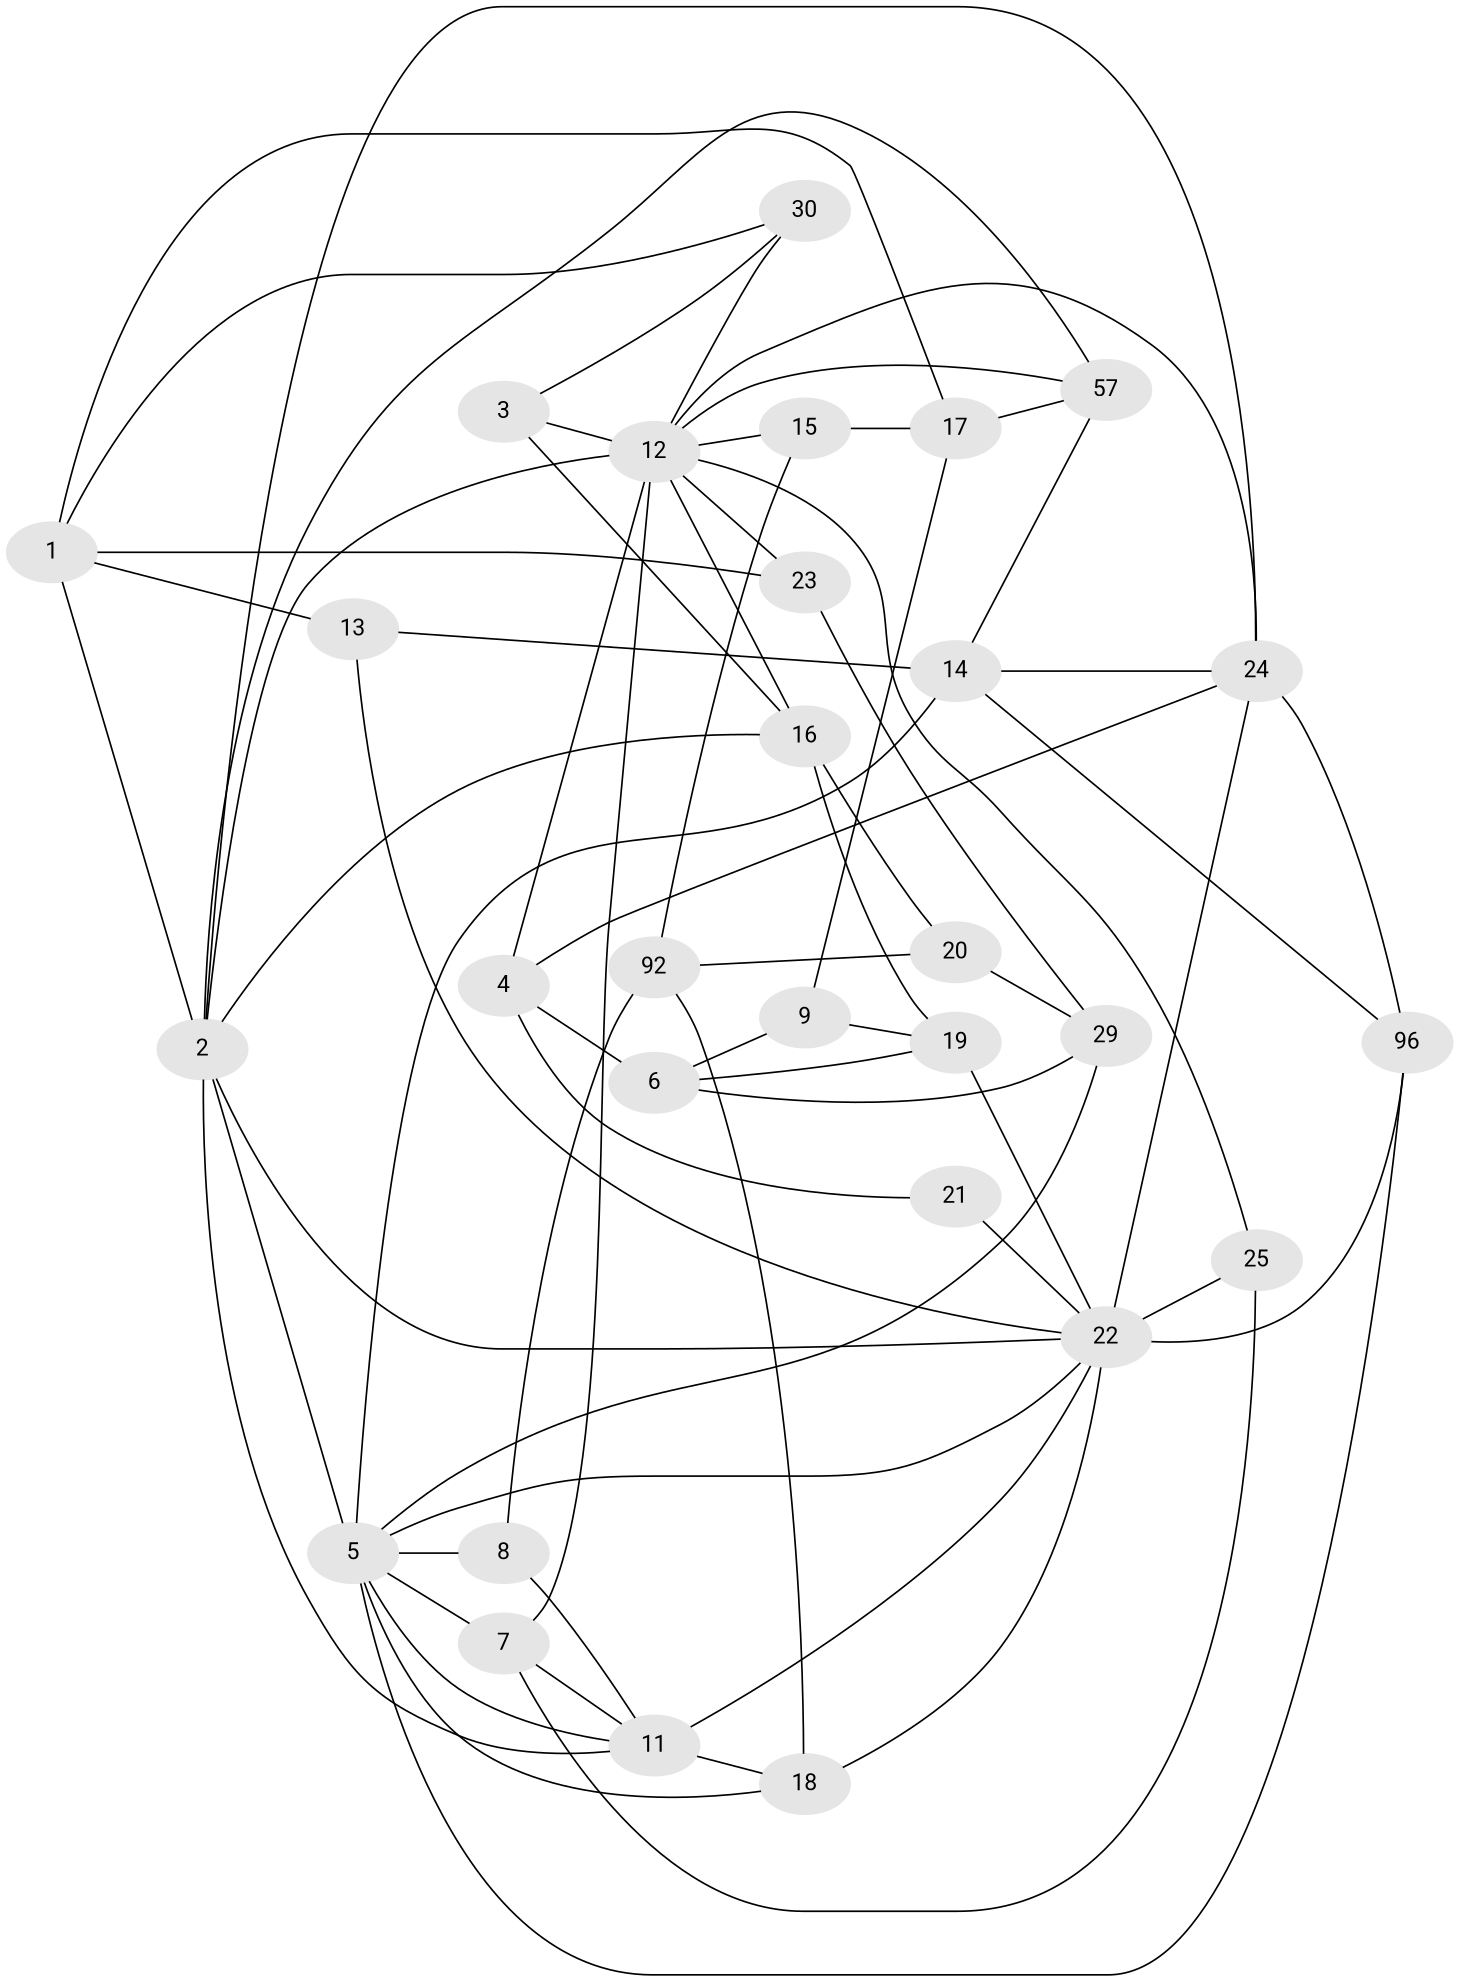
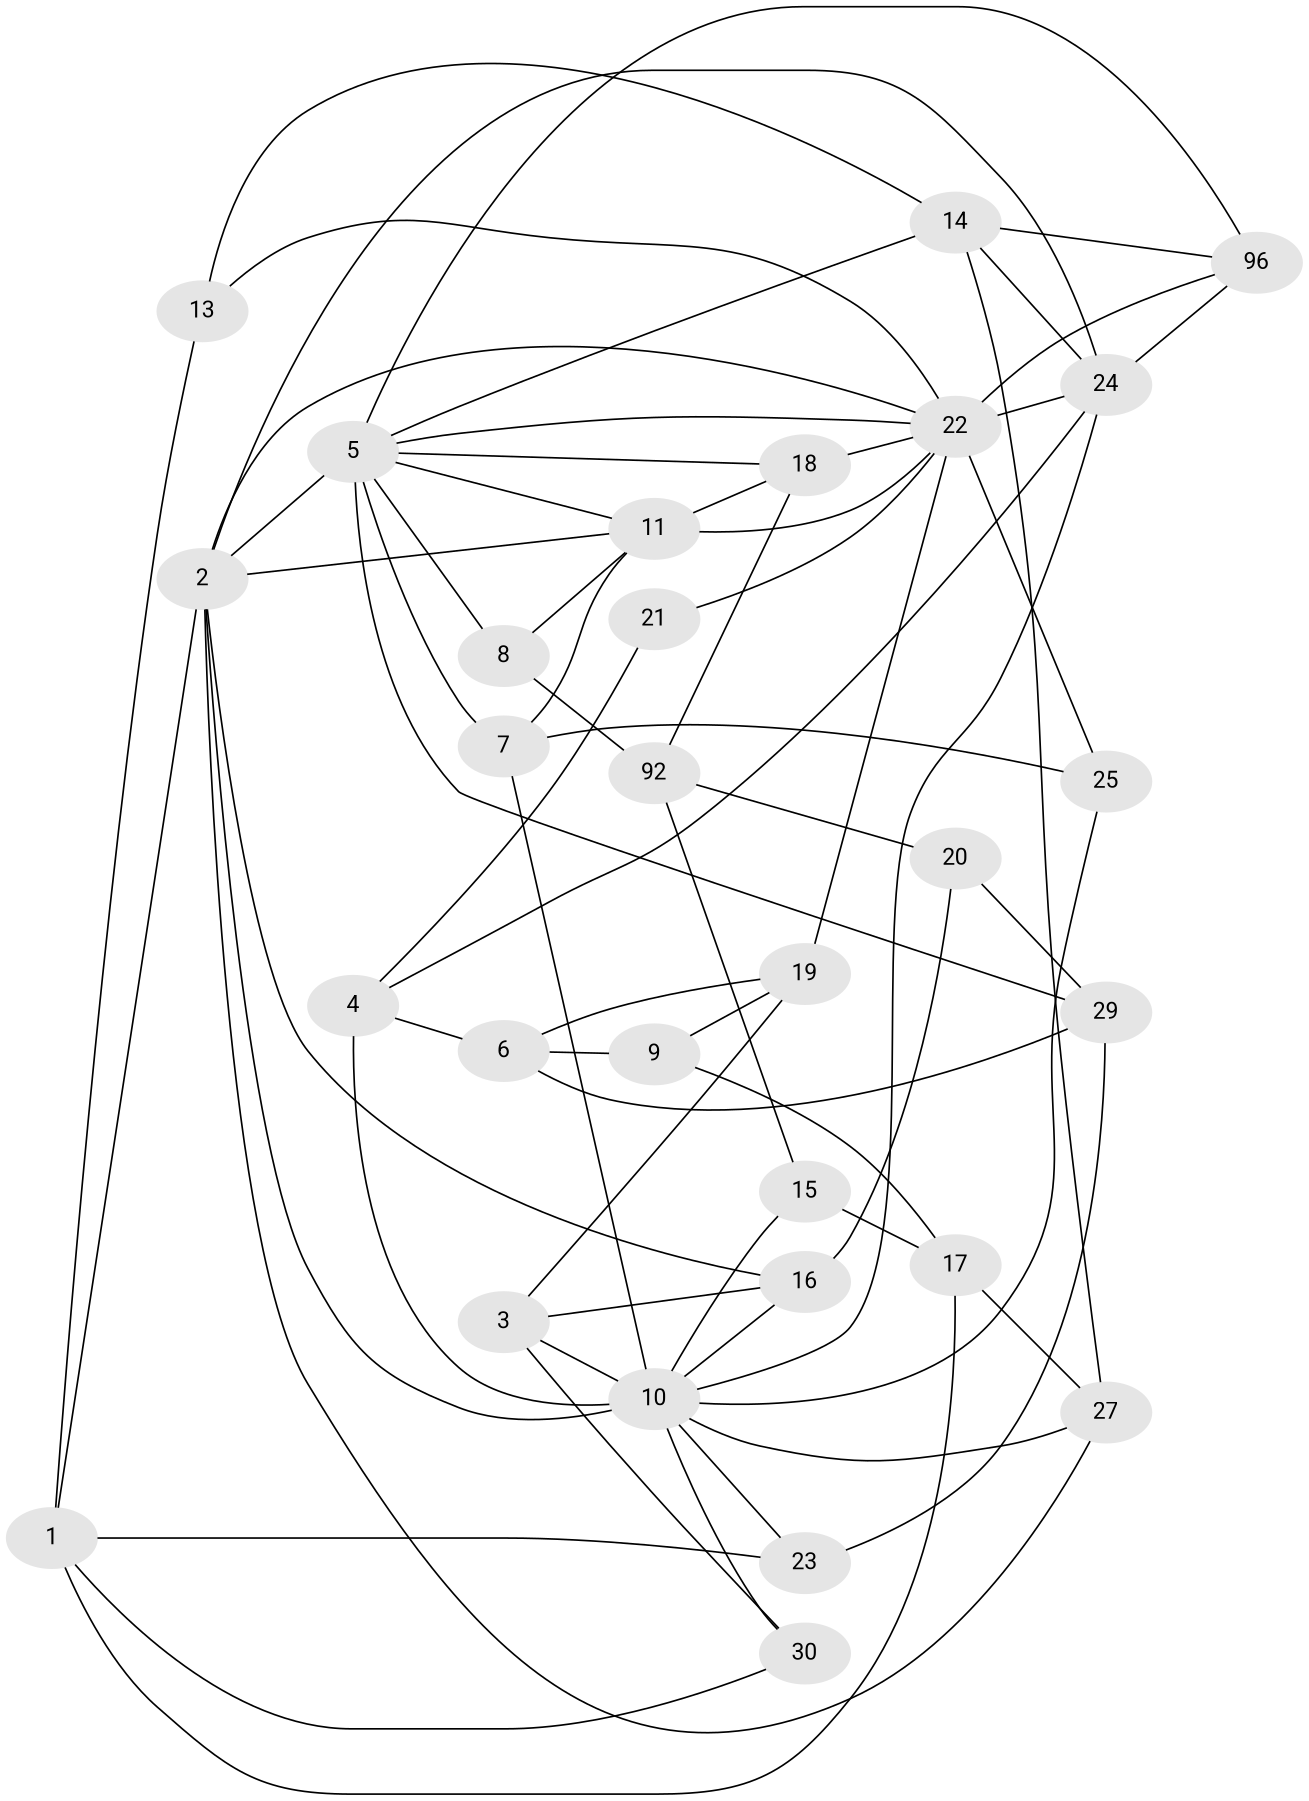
  graph {
    fontname=Roboto
    rankdir=LR
    node [color=gray90 fontname=Roboto style=filled]
    edge [fontname=Roboto weight=1.0]
    1
    2
    13
    17
    23
    30
    5
-   10 [label=12]
+   10
    11
    16
    22
    24
-   27 [label=57]
+   27
    14
    18
    29
    7
    8
    n19 [label=96]
    25
    15
    20
    3
    19
    4
    6
    21
    9
    n29 [label=92]
    1 -- 2
    1 -- 13 [weight=2.0]
    1 -- 17
    1 -- 23
    1 -- 30 [weight=2.0]
    2 -- 5
    2 -- 10
    2 -- 11 [weight=3.0]
    2 -- 16
    2 -- 22
    2 -- 24
    2 -- 27
    13 -- 22
    13 -- 14
    17 -- 27
    23 -- 29
    5 -- 11
    5 -- 22
    5 -- 14 [weight=2.0]
    5 -- 18 [weight=3.0]
    5 -- 29
    5 -- 7
    5 -- 8 [weight=2.0]
    5 -- n19
    10 -- 23
    10 -- 30
    10 -- 16
    10 -- 24
    10 -- 27
    10 -- 25
    10 -- 15 [weight=2.0]
    11 -- 22
    11 -- 18
    16 -- 20
    22 -- 24
    22 -- n19
    22 -- 25
    24 -- n19
    14 -- 24
    14 -- 27
    14 -- n19
    18 -- 22
    7 -- 10
    7 -- 11
    7 -- 25
    8 -- 11
    8 -- n29
    15 -- 17
    20 -- 29
    3 -- 30
    3 -- 10
    3 -- 16
-   16 -- 19
+   3 -- 19
    19 -- 22
    4 -- 10
    4 -- 24
    4 -- 6
    4 -- 21
    6 -- 29
    6 -- 19
    6 -- 9
    21 -- 22
    9 -- 17
    9 -- 19
    n29 -- 18
    n29 -- 15
    n29 -- 20
  }
